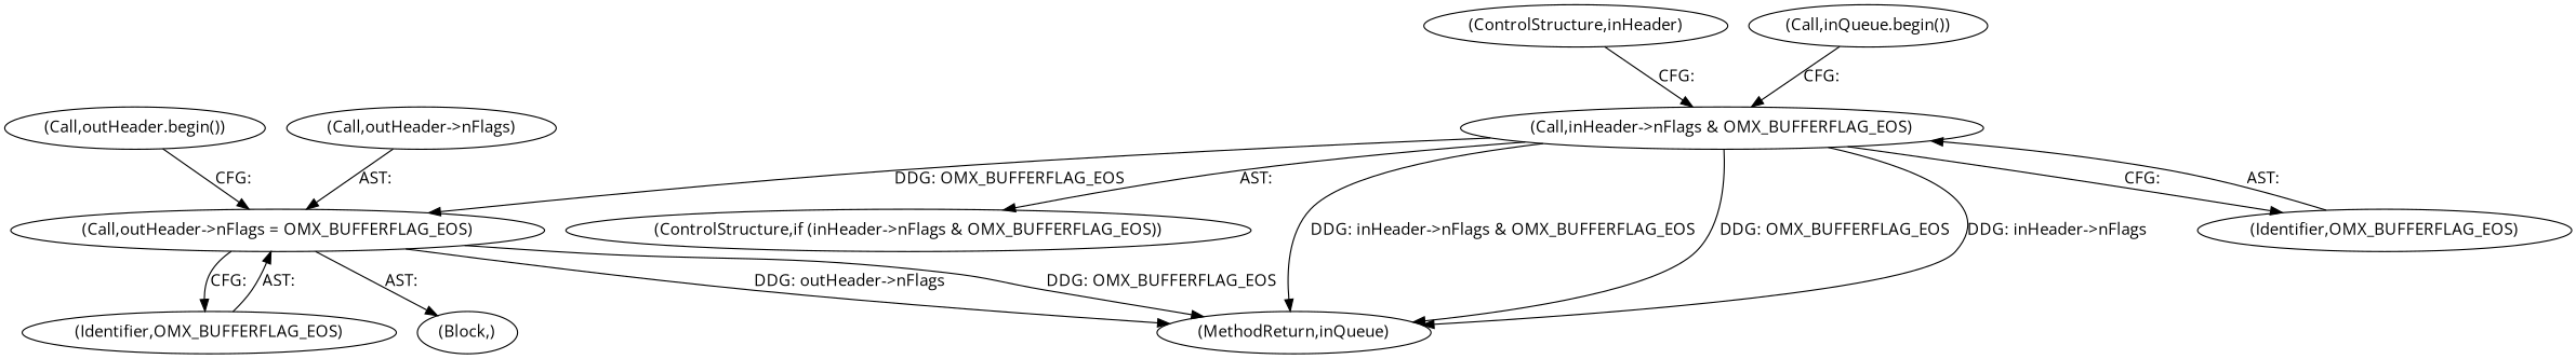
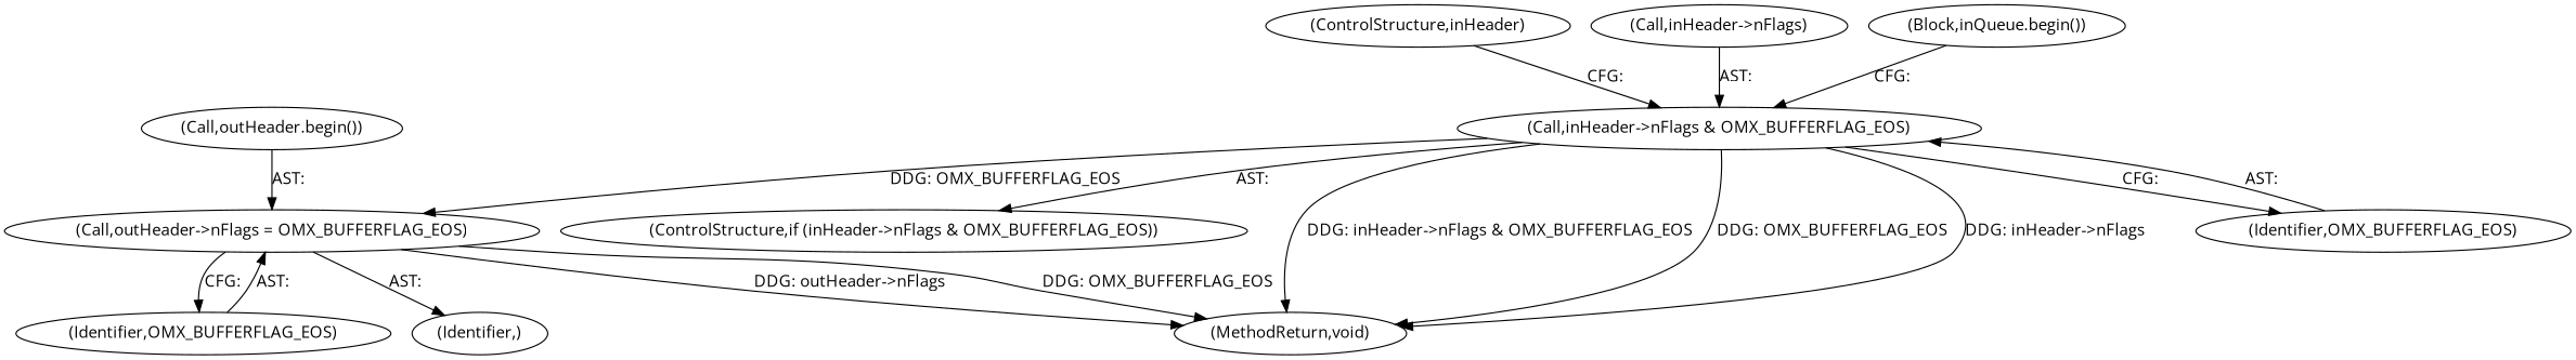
  digraph {
    fontname="Open Sans"
    node [fontname="Open Sans"]
    edge [fontname="Open Sans"]
    n1 [label="(Call,inHeader->nFlags & OMX_BUFFERFLAG_EOS)"]
    n2 [label="(Call,outHeader->nFlags = OMX_BUFFERFLAG_EOS)"]
    n3 [label="(ControlStructure,if (inHeader->nFlags & OMX_BUFFERFLAG_EOS))"]
-   n4 [label="(MethodReturn,inQueue)"]
+   n4 [label="(MethodReturn,void)"]
    n5 [label="(Identifier,OMX_BUFFERFLAG_EOS)"]
    n6 [label="(Identifier,OMX_BUFFERFLAG_EOS)"]
-   n7 [label="(Block,)"]
+   n7 [label="(Identifier,)"]
    n8 [label="(ControlStructure,inHeader)"]
    n9 [label="(Call,outHeader.begin())"]
-   n11 [label="(Call,inQueue.begin())"]
-   n12 [label="(Call,outHeader->nFlags)"]
+   n10 [label="(Call,inHeader->nFlags)"]
+   n11 [label="(Block,inQueue.begin())"]
    n1 -> n2 [label="DDG: OMX_BUFFERFLAG_EOS"]
    n1 -> n3 [label="AST: "]
    n1 -> n4 [label="DDG: inHeader->nFlags & OMX_BUFFERFLAG_EOS"]
    n1 -> n4 [label="DDG: OMX_BUFFERFLAG_EOS"]
    n1 -> n4 [label="DDG: inHeader->nFlags"]
    n1 -> n5 [label="CFG: "]
    n2 -> n4 [label="DDG: outHeader->nFlags"]
    n2 -> n4 [label="DDG: OMX_BUFFERFLAG_EOS"]
    n2 -> n6 [label="CFG: "]
    n2 -> n7 [label="AST: "]
    n5 -> n1 [label="AST: "]
    n6 -> n2 [label="AST: "]
    n8 -> n1 [label="CFG: "]
-   n9 -> n2 [label="CFG: "]
+   n9 -> n2 [label="AST: "]
+   n10 -> n1 [label="AST: "]
    n11 -> n1 [label="CFG: "]
-   n12 -> n2 [label="AST: "]
  }
